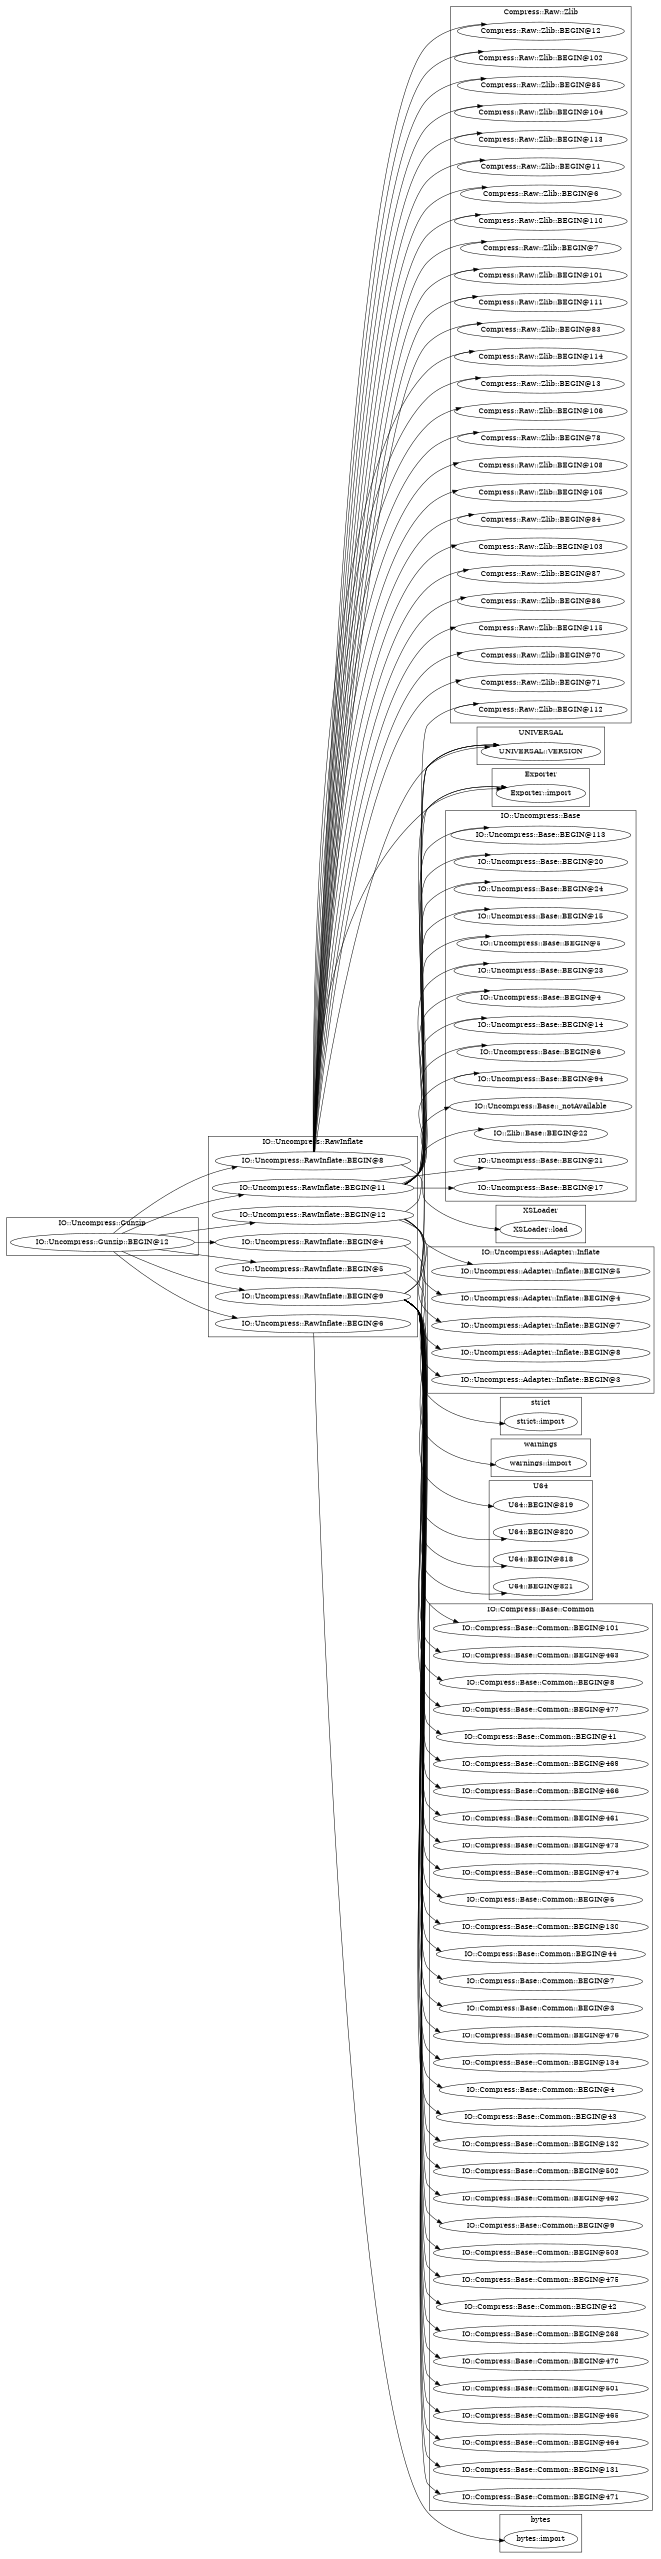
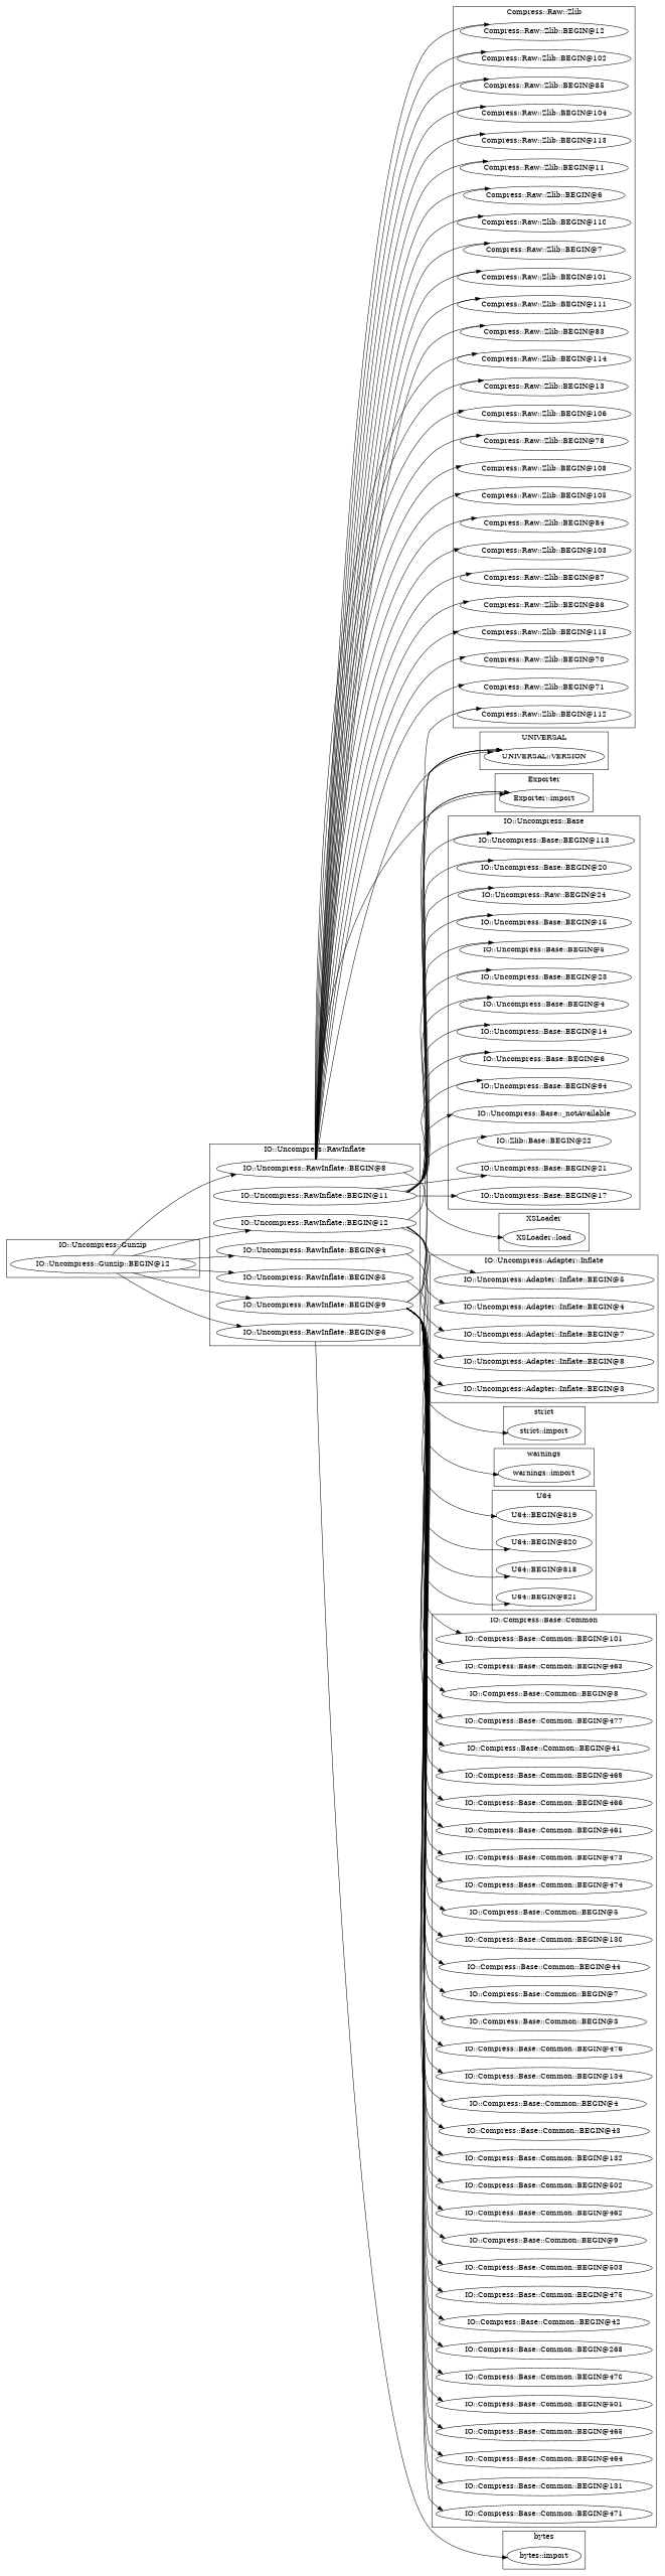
  digraph {
    rankdir=LR
    "warnings::import"
    "U64::BEGIN@819"
    "U64::BEGIN@820"
    "U64::BEGIN@818"
    "U64::BEGIN@821"
    "XSLoader::load"
    "bytes::import"
    "IO::Uncompress::Adapter::Inflate::BEGIN@3"
    "IO::Uncompress::Adapter::Inflate::BEGIN@5"
    "IO::Uncompress::Adapter::Inflate::BEGIN@4"
    "IO::Uncompress::Adapter::Inflate::BEGIN@7"
    "IO::Uncompress::Adapter::Inflate::BEGIN@8"
    "Compress::Raw::Zlib::BEGIN@106"
    "Compress::Raw::Zlib::BEGIN@78"
    "Compress::Raw::Zlib::BEGIN@108"
    "Compress::Raw::Zlib::BEGIN@105"
    "Compress::Raw::Zlib::BEGIN@84"
    "Compress::Raw::Zlib::BEGIN@103"
    "Compress::Raw::Zlib::BEGIN@87"
    "Compress::Raw::Zlib::BEGIN@86"
    "Compress::Raw::Zlib::BEGIN@115"
    "Compress::Raw::Zlib::BEGIN@70"
    "Compress::Raw::Zlib::BEGIN@71"
    "Compress::Raw::Zlib::BEGIN@12"
    "Compress::Raw::Zlib::BEGIN@102"
    "Compress::Raw::Zlib::BEGIN@85"
    "Compress::Raw::Zlib::BEGIN@104"
    "Compress::Raw::Zlib::BEGIN@113"
    "Compress::Raw::Zlib::BEGIN@11"
    "Compress::Raw::Zlib::BEGIN@6"
    "Compress::Raw::Zlib::BEGIN@110"
    "Compress::Raw::Zlib::BEGIN@7"
    "Compress::Raw::Zlib::BEGIN@101"
    "Compress::Raw::Zlib::BEGIN@111"
    "Compress::Raw::Zlib::BEGIN@83"
    "Compress::Raw::Zlib::BEGIN@112"
    "Compress::Raw::Zlib::BEGIN@114"
    "Compress::Raw::Zlib::BEGIN@13"
    "UNIVERSAL::VERSION"
    "IO::Uncompress::RawInflate::BEGIN@11"
    "IO::Uncompress::RawInflate::BEGIN@8"
    "IO::Uncompress::RawInflate::BEGIN@12"
    "IO::Uncompress::RawInflate::BEGIN@4"
    "IO::Uncompress::RawInflate::BEGIN@5"
    "IO::Uncompress::RawInflate::BEGIN@9"
    "IO::Uncompress::RawInflate::BEGIN@6"
    "strict::import"
    "IO::Uncompress::Gunzip::BEGIN@12"
    "Exporter::import"
    "IO::Uncompress::Base::BEGIN@21"
    "IO::Uncompress::Base::BEGIN@17"
    n52 [label="IO::Uncompress::Base::BEGIN@113"]
    "IO::Uncompress::Base::BEGIN@20"
-   "IO::Uncompress::Base::BEGIN@24"
+   "IO::Uncompress::Base::BEGIN@24" [label="IO::Uncompress::Raw::BEGIN@24"]
    "IO::Uncompress::Base::BEGIN@15"
    "IO::Uncompress::Base::BEGIN@5"
    "IO::Uncompress::Base::BEGIN@23"
    "IO::Uncompress::Base::BEGIN@4"
    "IO::Uncompress::Base::BEGIN@14"
    "IO::Uncompress::Base::BEGIN@6"
    "IO::Uncompress::Base::BEGIN@94"
    "IO::Uncompress::Base::_notAvailable"
    n63 [label="IO::Zlib::Base::BEGIN@22"]
    "IO::Compress::Base::Common::BEGIN@101"
    "IO::Compress::Base::Common::BEGIN@463"
    "IO::Compress::Base::Common::BEGIN@8"
    "IO::Compress::Base::Common::BEGIN@477"
    "IO::Compress::Base::Common::BEGIN@41"
    "IO::Compress::Base::Common::BEGIN@469"
    "IO::Compress::Base::Common::BEGIN@466"
    "IO::Compress::Base::Common::BEGIN@461"
    "IO::Compress::Base::Common::BEGIN@473"
    "IO::Compress::Base::Common::BEGIN@474"
    "IO::Compress::Base::Common::BEGIN@5"
    "IO::Compress::Base::Common::BEGIN@130"
    "IO::Compress::Base::Common::BEGIN@44"
    "IO::Compress::Base::Common::BEGIN@7"
    "IO::Compress::Base::Common::BEGIN@3"
    "IO::Compress::Base::Common::BEGIN@476"
    "IO::Compress::Base::Common::BEGIN@134"
    "IO::Compress::Base::Common::BEGIN@4"
    "IO::Compress::Base::Common::BEGIN@43"
    "IO::Compress::Base::Common::BEGIN@132"
    "IO::Compress::Base::Common::BEGIN@502"
    "IO::Compress::Base::Common::BEGIN@462"
    "IO::Compress::Base::Common::BEGIN@9"
    "IO::Compress::Base::Common::BEGIN@503"
    "IO::Compress::Base::Common::BEGIN@475"
    "IO::Compress::Base::Common::BEGIN@42"
    "IO::Compress::Base::Common::BEGIN@268"
    "IO::Compress::Base::Common::BEGIN@470"
    "IO::Compress::Base::Common::BEGIN@501"
    "IO::Compress::Base::Common::BEGIN@465"
    "IO::Compress::Base::Common::BEGIN@464"
    "IO::Compress::Base::Common::BEGIN@131"
    "IO::Compress::Base::Common::BEGIN@471"
    subgraph cluster_1 {
      label=warnings
      "warnings::import"
    }
    subgraph cluster_2 {
      label=U64
      "U64::BEGIN@819"
      "U64::BEGIN@820"
      "U64::BEGIN@818"
      "U64::BEGIN@821"
    }
    subgraph cluster_3 {
      label=XSLoader
      "XSLoader::load"
    }
    subgraph cluster_4 {
      label=bytes
      "bytes::import"
    }
    subgraph cluster_5 {
      label="IO::Uncompress::Adapter::Inflate"
      "IO::Uncompress::Adapter::Inflate::BEGIN@3"
      "IO::Uncompress::Adapter::Inflate::BEGIN@5"
      "IO::Uncompress::Adapter::Inflate::BEGIN@4"
      "IO::Uncompress::Adapter::Inflate::BEGIN@7"
      "IO::Uncompress::Adapter::Inflate::BEGIN@8"
    }
    subgraph cluster_6 {
      label="Compress::Raw::Zlib"
      "Compress::Raw::Zlib::BEGIN@106"
      "Compress::Raw::Zlib::BEGIN@78"
      "Compress::Raw::Zlib::BEGIN@108"
      "Compress::Raw::Zlib::BEGIN@105"
      "Compress::Raw::Zlib::BEGIN@84"
      "Compress::Raw::Zlib::BEGIN@103"
      "Compress::Raw::Zlib::BEGIN@87"
      "Compress::Raw::Zlib::BEGIN@86"
      "Compress::Raw::Zlib::BEGIN@115"
      "Compress::Raw::Zlib::BEGIN@70"
      "Compress::Raw::Zlib::BEGIN@71"
      "Compress::Raw::Zlib::BEGIN@12"
      "Compress::Raw::Zlib::BEGIN@102"
      "Compress::Raw::Zlib::BEGIN@85"
      "Compress::Raw::Zlib::BEGIN@104"
      "Compress::Raw::Zlib::BEGIN@113"
      "Compress::Raw::Zlib::BEGIN@11"
      "Compress::Raw::Zlib::BEGIN@6"
      "Compress::Raw::Zlib::BEGIN@110"
      "Compress::Raw::Zlib::BEGIN@7"
      "Compress::Raw::Zlib::BEGIN@101"
      "Compress::Raw::Zlib::BEGIN@111"
      "Compress::Raw::Zlib::BEGIN@83"
      "Compress::Raw::Zlib::BEGIN@112"
      "Compress::Raw::Zlib::BEGIN@114"
      "Compress::Raw::Zlib::BEGIN@13"
    }
    subgraph cluster_7 {
      label=UNIVERSAL
      "UNIVERSAL::VERSION"
    }
    subgraph cluster_8 {
      label="IO::Uncompress::RawInflate"
      "IO::Uncompress::RawInflate::BEGIN@11"
      "IO::Uncompress::RawInflate::BEGIN@8"
      "IO::Uncompress::RawInflate::BEGIN@12"
      "IO::Uncompress::RawInflate::BEGIN@4"
      "IO::Uncompress::RawInflate::BEGIN@5"
      "IO::Uncompress::RawInflate::BEGIN@9"
      "IO::Uncompress::RawInflate::BEGIN@6"
    }
    subgraph cluster_9 {
      label="strict"
      "strict::import"
    }
    subgraph cluster_10 {
      label="IO::Uncompress::Gunzip"
      "IO::Uncompress::Gunzip::BEGIN@12"
    }
    subgraph cluster_11 {
      label=Exporter
      "Exporter::import"
    }
    subgraph cluster_12 {
      label="IO::Uncompress::Base"
      "IO::Uncompress::Base::BEGIN@21"
      "IO::Uncompress::Base::BEGIN@17"
      n52
      "IO::Uncompress::Base::BEGIN@20"
      "IO::Uncompress::Base::BEGIN@24"
      "IO::Uncompress::Base::BEGIN@15"
      "IO::Uncompress::Base::BEGIN@5"
      "IO::Uncompress::Base::BEGIN@23"
      "IO::Uncompress::Base::BEGIN@4"
      "IO::Uncompress::Base::BEGIN@14"
      "IO::Uncompress::Base::BEGIN@6"
      "IO::Uncompress::Base::BEGIN@94"
      "IO::Uncompress::Base::_notAvailable"
      n63
    }
    subgraph cluster_13 {
      label="IO::Compress::Base::Common"
      "IO::Compress::Base::Common::BEGIN@101"
      "IO::Compress::Base::Common::BEGIN@463"
      "IO::Compress::Base::Common::BEGIN@8"
      "IO::Compress::Base::Common::BEGIN@477"
      "IO::Compress::Base::Common::BEGIN@41"
      "IO::Compress::Base::Common::BEGIN@469"
      "IO::Compress::Base::Common::BEGIN@466"
      "IO::Compress::Base::Common::BEGIN@461"
      "IO::Compress::Base::Common::BEGIN@473"
      "IO::Compress::Base::Common::BEGIN@474"
      "IO::Compress::Base::Common::BEGIN@5"
      "IO::Compress::Base::Common::BEGIN@130"
      "IO::Compress::Base::Common::BEGIN@44"
      "IO::Compress::Base::Common::BEGIN@7"
      "IO::Compress::Base::Common::BEGIN@3"
      "IO::Compress::Base::Common::BEGIN@476"
      "IO::Compress::Base::Common::BEGIN@134"
      "IO::Compress::Base::Common::BEGIN@4"
      "IO::Compress::Base::Common::BEGIN@43"
      "IO::Compress::Base::Common::BEGIN@132"
      "IO::Compress::Base::Common::BEGIN@502"
      "IO::Compress::Base::Common::BEGIN@462"
      "IO::Compress::Base::Common::BEGIN@9"
      "IO::Compress::Base::Common::BEGIN@503"
      "IO::Compress::Base::Common::BEGIN@475"
      "IO::Compress::Base::Common::BEGIN@42"
      "IO::Compress::Base::Common::BEGIN@268"
      "IO::Compress::Base::Common::BEGIN@470"
      "IO::Compress::Base::Common::BEGIN@501"
      "IO::Compress::Base::Common::BEGIN@465"
      "IO::Compress::Base::Common::BEGIN@464"
      "IO::Compress::Base::Common::BEGIN@131"
      "IO::Compress::Base::Common::BEGIN@471"
    }
    "IO::Uncompress::RawInflate::BEGIN@11" -> "Compress::Raw::Zlib::BEGIN@112"
    "IO::Uncompress::RawInflate::BEGIN@11" -> "UNIVERSAL::VERSION"
    "IO::Uncompress::RawInflate::BEGIN@11" -> "Exporter::import"
    "IO::Uncompress::RawInflate::BEGIN@11" -> "IO::Uncompress::Base::BEGIN@21"
    "IO::Uncompress::RawInflate::BEGIN@11" -> "IO::Uncompress::Base::BEGIN@17"
    "IO::Uncompress::RawInflate::BEGIN@11" -> n52
    "IO::Uncompress::RawInflate::BEGIN@11" -> "IO::Uncompress::Base::BEGIN@20"
    "IO::Uncompress::RawInflate::BEGIN@11" -> "IO::Uncompress::Base::BEGIN@24"
    "IO::Uncompress::RawInflate::BEGIN@11" -> "IO::Uncompress::Base::BEGIN@15"
    "IO::Uncompress::RawInflate::BEGIN@11" -> "IO::Uncompress::Base::BEGIN@5"
    "IO::Uncompress::RawInflate::BEGIN@11" -> "IO::Uncompress::Base::BEGIN@23"
    "IO::Uncompress::RawInflate::BEGIN@11" -> "IO::Uncompress::Base::BEGIN@4"
    "IO::Uncompress::RawInflate::BEGIN@11" -> "IO::Uncompress::Base::BEGIN@14"
    "IO::Uncompress::RawInflate::BEGIN@11" -> "IO::Uncompress::Base::BEGIN@6"
    "IO::Uncompress::RawInflate::BEGIN@11" -> "IO::Uncompress::Base::BEGIN@94"
    "IO::Uncompress::RawInflate::BEGIN@11" -> "IO::Uncompress::Base::_notAvailable"
    "IO::Uncompress::RawInflate::BEGIN@11" -> n63
    "IO::Uncompress::RawInflate::BEGIN@8" -> "XSLoader::load"
    "IO::Uncompress::RawInflate::BEGIN@8" -> "Compress::Raw::Zlib::BEGIN@106"
    "IO::Uncompress::RawInflate::BEGIN@8" -> "Compress::Raw::Zlib::BEGIN@78"
    "IO::Uncompress::RawInflate::BEGIN@8" -> "Compress::Raw::Zlib::BEGIN@108"
    "IO::Uncompress::RawInflate::BEGIN@8" -> "Compress::Raw::Zlib::BEGIN@105"
    "IO::Uncompress::RawInflate::BEGIN@8" -> "Compress::Raw::Zlib::BEGIN@84"
    "IO::Uncompress::RawInflate::BEGIN@8" -> "Compress::Raw::Zlib::BEGIN@103"
    "IO::Uncompress::RawInflate::BEGIN@8" -> "Compress::Raw::Zlib::BEGIN@87"
    "IO::Uncompress::RawInflate::BEGIN@8" -> "Compress::Raw::Zlib::BEGIN@86"
    "IO::Uncompress::RawInflate::BEGIN@8" -> "Compress::Raw::Zlib::BEGIN@115"
    "IO::Uncompress::RawInflate::BEGIN@8" -> "Compress::Raw::Zlib::BEGIN@70"
    "IO::Uncompress::RawInflate::BEGIN@8" -> "Compress::Raw::Zlib::BEGIN@71"
    "IO::Uncompress::RawInflate::BEGIN@8" -> "Compress::Raw::Zlib::BEGIN@12"
    "IO::Uncompress::RawInflate::BEGIN@8" -> "Compress::Raw::Zlib::BEGIN@102"
    "IO::Uncompress::RawInflate::BEGIN@8" -> "Compress::Raw::Zlib::BEGIN@85"
    "IO::Uncompress::RawInflate::BEGIN@8" -> "Compress::Raw::Zlib::BEGIN@104"
    "IO::Uncompress::RawInflate::BEGIN@8" -> "Compress::Raw::Zlib::BEGIN@113"
    "IO::Uncompress::RawInflate::BEGIN@8" -> "Compress::Raw::Zlib::BEGIN@11"
    "IO::Uncompress::RawInflate::BEGIN@8" -> "Compress::Raw::Zlib::BEGIN@6"
    "IO::Uncompress::RawInflate::BEGIN@8" -> "Compress::Raw::Zlib::BEGIN@110"
    "IO::Uncompress::RawInflate::BEGIN@8" -> "Compress::Raw::Zlib::BEGIN@7"
    "IO::Uncompress::RawInflate::BEGIN@8" -> "Compress::Raw::Zlib::BEGIN@101"
    "IO::Uncompress::RawInflate::BEGIN@8" -> "Compress::Raw::Zlib::BEGIN@111"
    "IO::Uncompress::RawInflate::BEGIN@8" -> "Compress::Raw::Zlib::BEGIN@83"
    "IO::Uncompress::RawInflate::BEGIN@8" -> "Compress::Raw::Zlib::BEGIN@114"
    "IO::Uncompress::RawInflate::BEGIN@8" -> "Compress::Raw::Zlib::BEGIN@13"
    "IO::Uncompress::RawInflate::BEGIN@8" -> "UNIVERSAL::VERSION"
    "IO::Uncompress::RawInflate::BEGIN@8" -> "Exporter::import"
    "IO::Uncompress::RawInflate::BEGIN@12" -> "IO::Uncompress::Adapter::Inflate::BEGIN@3"
    "IO::Uncompress::RawInflate::BEGIN@12" -> "IO::Uncompress::Adapter::Inflate::BEGIN@5"
    "IO::Uncompress::RawInflate::BEGIN@12" -> "IO::Uncompress::Adapter::Inflate::BEGIN@4"
    "IO::Uncompress::RawInflate::BEGIN@12" -> "IO::Uncompress::Adapter::Inflate::BEGIN@7"
    "IO::Uncompress::RawInflate::BEGIN@12" -> "IO::Uncompress::Adapter::Inflate::BEGIN@8"
    "IO::Uncompress::RawInflate::BEGIN@12" -> "UNIVERSAL::VERSION"
    "IO::Uncompress::RawInflate::BEGIN@4" -> "strict::import"
    "IO::Uncompress::RawInflate::BEGIN@5" -> "warnings::import"
    "IO::Uncompress::RawInflate::BEGIN@9" -> "U64::BEGIN@819"
    "IO::Uncompress::RawInflate::BEGIN@9" -> "U64::BEGIN@820"
    "IO::Uncompress::RawInflate::BEGIN@9" -> "U64::BEGIN@818"
    "IO::Uncompress::RawInflate::BEGIN@9" -> "U64::BEGIN@821"
    "IO::Uncompress::RawInflate::BEGIN@9" -> "UNIVERSAL::VERSION"
    "IO::Uncompress::RawInflate::BEGIN@9" -> "Exporter::import"
    "IO::Uncompress::RawInflate::BEGIN@9" -> "IO::Compress::Base::Common::BEGIN@101"
    "IO::Uncompress::RawInflate::BEGIN@9" -> "IO::Compress::Base::Common::BEGIN@463"
    "IO::Uncompress::RawInflate::BEGIN@9" -> "IO::Compress::Base::Common::BEGIN@8"
    "IO::Uncompress::RawInflate::BEGIN@9" -> "IO::Compress::Base::Common::BEGIN@477"
    "IO::Uncompress::RawInflate::BEGIN@9" -> "IO::Compress::Base::Common::BEGIN@41"
    "IO::Uncompress::RawInflate::BEGIN@9" -> "IO::Compress::Base::Common::BEGIN@469"
    "IO::Uncompress::RawInflate::BEGIN@9" -> "IO::Compress::Base::Common::BEGIN@466"
    "IO::Uncompress::RawInflate::BEGIN@9" -> "IO::Compress::Base::Common::BEGIN@461"
    "IO::Uncompress::RawInflate::BEGIN@9" -> "IO::Compress::Base::Common::BEGIN@473"
    "IO::Uncompress::RawInflate::BEGIN@9" -> "IO::Compress::Base::Common::BEGIN@474"
    "IO::Uncompress::RawInflate::BEGIN@9" -> "IO::Compress::Base::Common::BEGIN@5"
    "IO::Uncompress::RawInflate::BEGIN@9" -> "IO::Compress::Base::Common::BEGIN@130"
    "IO::Uncompress::RawInflate::BEGIN@9" -> "IO::Compress::Base::Common::BEGIN@44"
    "IO::Uncompress::RawInflate::BEGIN@9" -> "IO::Compress::Base::Common::BEGIN@7"
    "IO::Uncompress::RawInflate::BEGIN@9" -> "IO::Compress::Base::Common::BEGIN@3"
    "IO::Uncompress::RawInflate::BEGIN@9" -> "IO::Compress::Base::Common::BEGIN@476"
    "IO::Uncompress::RawInflate::BEGIN@9" -> "IO::Compress::Base::Common::BEGIN@134"
    "IO::Uncompress::RawInflate::BEGIN@9" -> "IO::Compress::Base::Common::BEGIN@4"
    "IO::Uncompress::RawInflate::BEGIN@9" -> "IO::Compress::Base::Common::BEGIN@43"
    "IO::Uncompress::RawInflate::BEGIN@9" -> "IO::Compress::Base::Common::BEGIN@132"
    "IO::Uncompress::RawInflate::BEGIN@9" -> "IO::Compress::Base::Common::BEGIN@502"
    "IO::Uncompress::RawInflate::BEGIN@9" -> "IO::Compress::Base::Common::BEGIN@462"
    "IO::Uncompress::RawInflate::BEGIN@9" -> "IO::Compress::Base::Common::BEGIN@9"
    "IO::Uncompress::RawInflate::BEGIN@9" -> "IO::Compress::Base::Common::BEGIN@503"
    "IO::Uncompress::RawInflate::BEGIN@9" -> "IO::Compress::Base::Common::BEGIN@475"
    "IO::Uncompress::RawInflate::BEGIN@9" -> "IO::Compress::Base::Common::BEGIN@42"
    "IO::Uncompress::RawInflate::BEGIN@9" -> "IO::Compress::Base::Common::BEGIN@268"
    "IO::Uncompress::RawInflate::BEGIN@9" -> "IO::Compress::Base::Common::BEGIN@470"
    "IO::Uncompress::RawInflate::BEGIN@9" -> "IO::Compress::Base::Common::BEGIN@501"
    "IO::Uncompress::RawInflate::BEGIN@9" -> "IO::Compress::Base::Common::BEGIN@465"
    "IO::Uncompress::RawInflate::BEGIN@9" -> "IO::Compress::Base::Common::BEGIN@464"
    "IO::Uncompress::RawInflate::BEGIN@9" -> "IO::Compress::Base::Common::BEGIN@131"
    "IO::Uncompress::RawInflate::BEGIN@9" -> "IO::Compress::Base::Common::BEGIN@471"
    "IO::Uncompress::RawInflate::BEGIN@6" -> "bytes::import"
-   "IO::Uncompress::Gunzip::BEGIN@12" -> "IO::Uncompress::RawInflate::BEGIN@11"
    "IO::Uncompress::Gunzip::BEGIN@12" -> "IO::Uncompress::RawInflate::BEGIN@8"
    "IO::Uncompress::Gunzip::BEGIN@12" -> "IO::Uncompress::RawInflate::BEGIN@12"
    "IO::Uncompress::Gunzip::BEGIN@12" -> "IO::Uncompress::RawInflate::BEGIN@4"
    "IO::Uncompress::Gunzip::BEGIN@12" -> "IO::Uncompress::RawInflate::BEGIN@5"
    "IO::Uncompress::Gunzip::BEGIN@12" -> "IO::Uncompress::RawInflate::BEGIN@9"
    "IO::Uncompress::Gunzip::BEGIN@12" -> "IO::Uncompress::RawInflate::BEGIN@6"
  }
